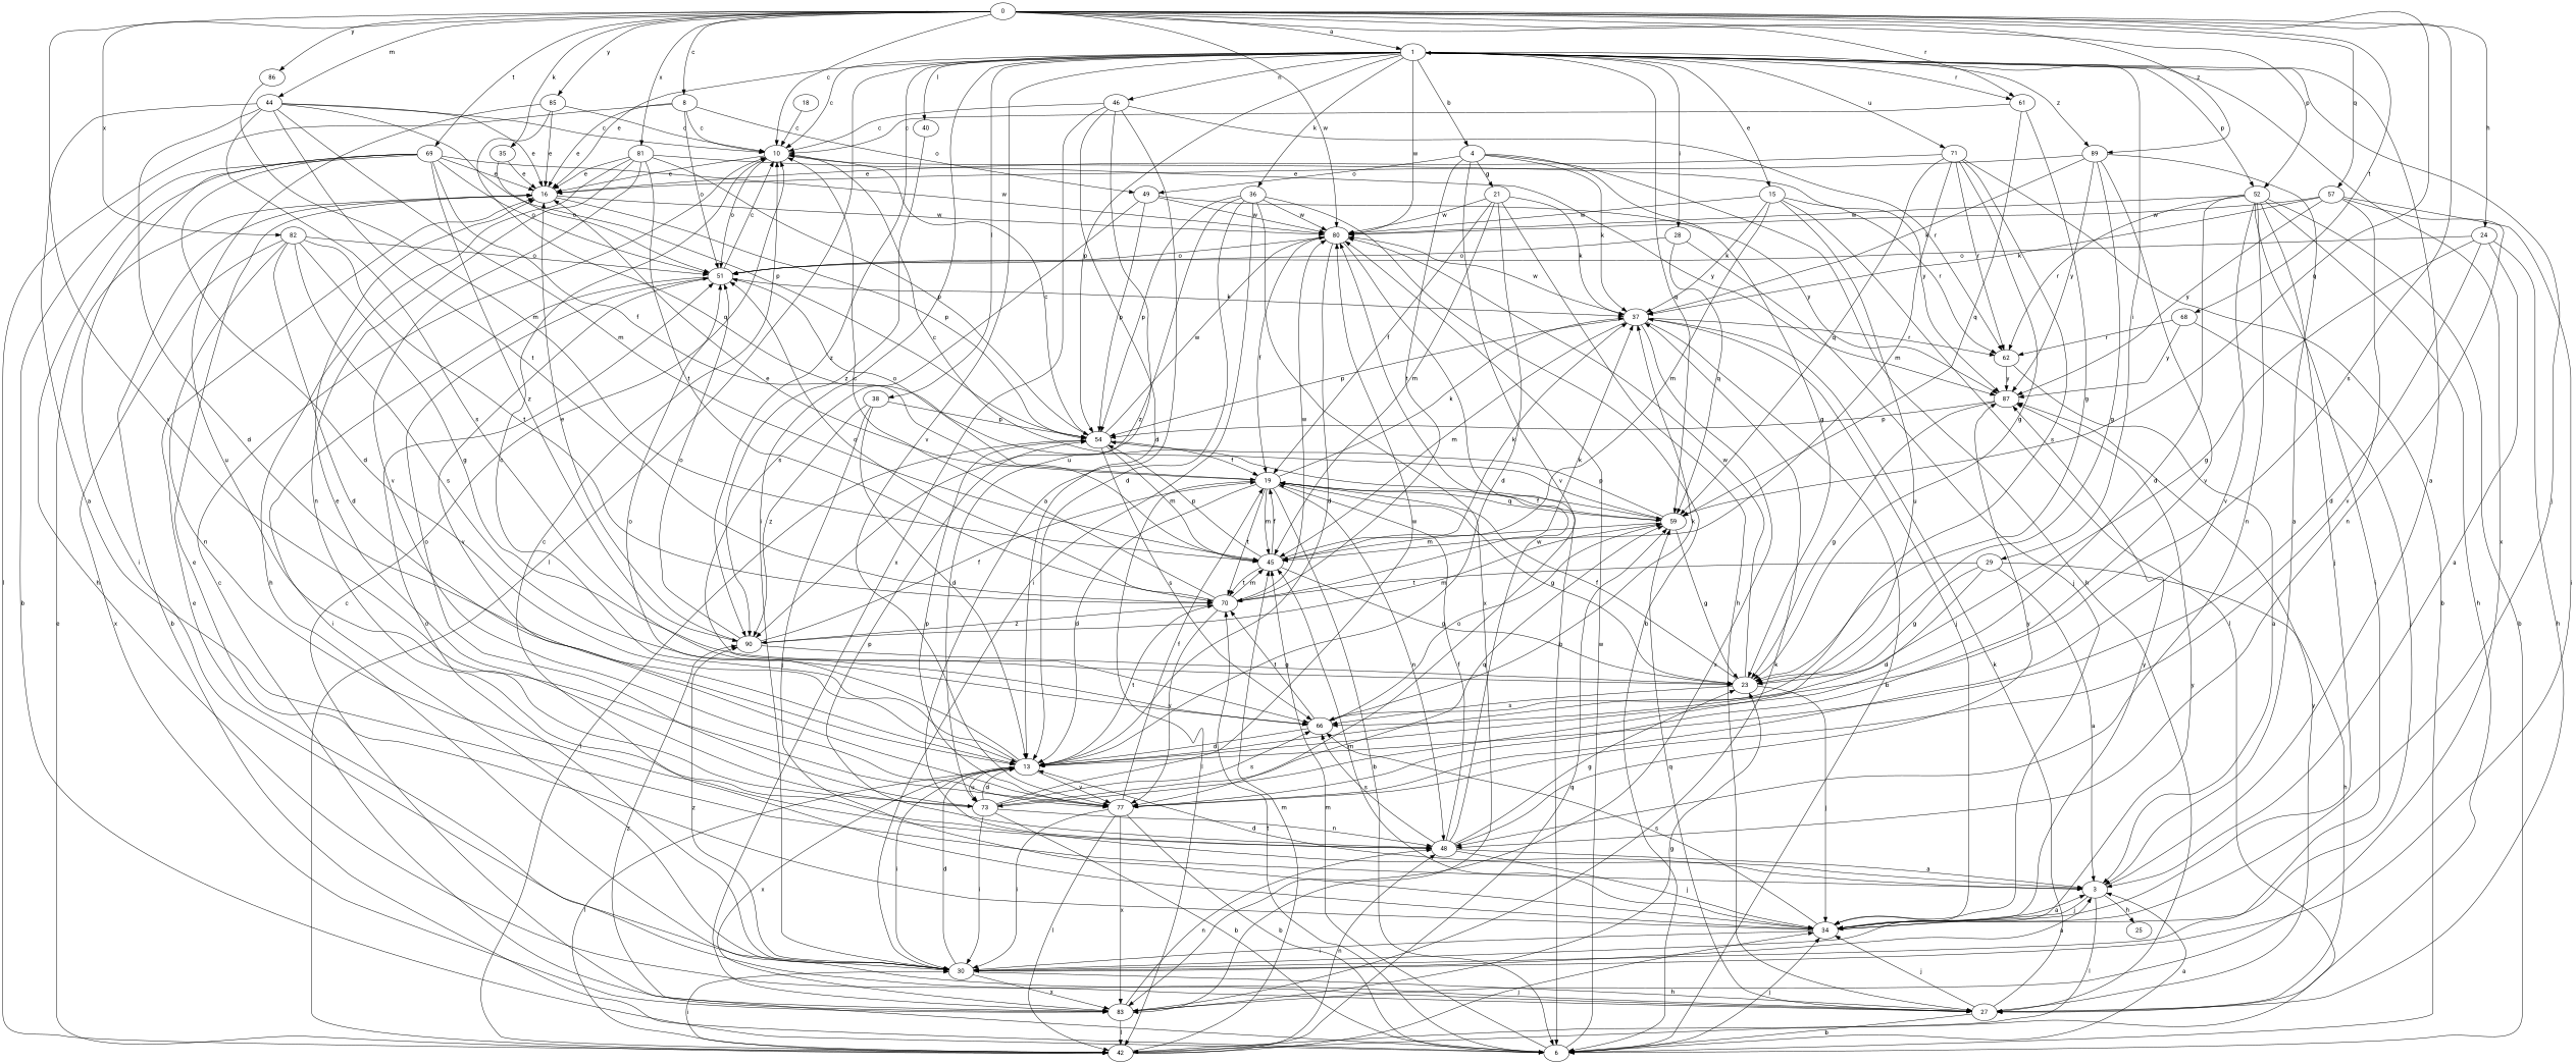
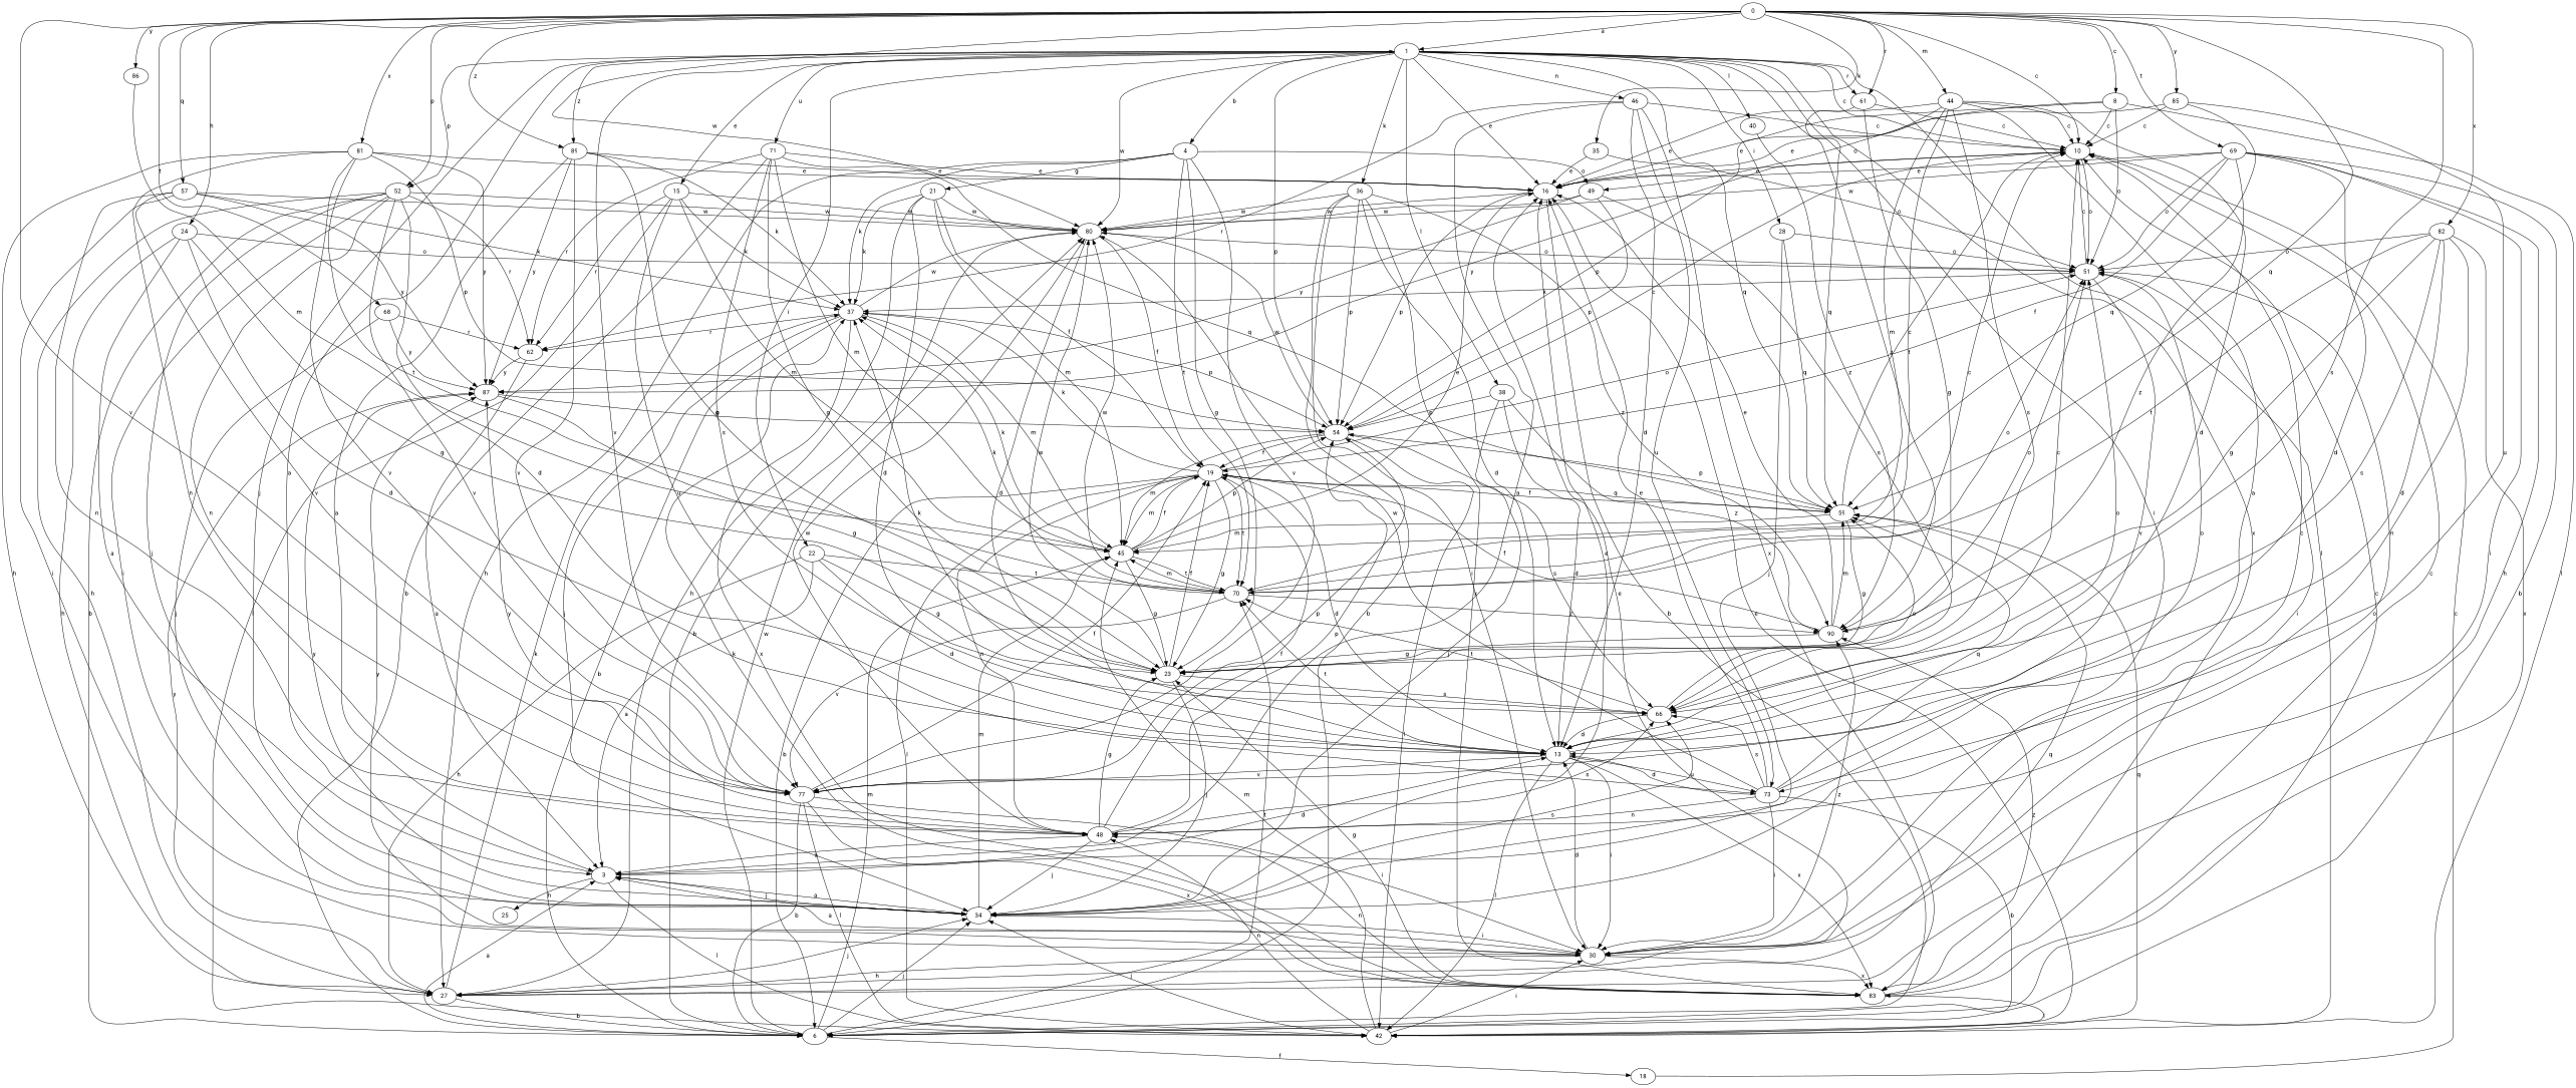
  strict digraph {
    fontname=Roboto
    node [fontname=Roboto]
    edge [fontname=Roboto]
    0
    1
    8
    10
    24
    35
    44
    52
    57
    59
    61
    66
    68
    69
    77
    80
    81
    82
    85
    86
    89
    4
    15
    16
    28
-   29
+   29 [label=22]
    30
    34
    36
    38
    40
    42
    46
    n34 [label=54]
    71
    83
    90
    49
    51
    87
    3
    13
    23
    27
    70
    45
    6
    62
    48
    37
    19
    73
    21
    25
    18
    0 -> 1 [label=a]
    0 -> 8 [label=c]
    0 -> 10 [label=c]
    0 -> 24 [label=h]
    0 -> 35 [label=k]
    0 -> 44 [label=m]
    0 -> 52 [label=p]
    0 -> 57 [label=q]
    0 -> 59 [label=q]
    0 -> 61 [label=r]
    0 -> 66 [label=s]
    0 -> 68 [label=t]
    0 -> 69 [label=t]
    0 -> 77 [label=v]
    0 -> 80 [label=w]
    0 -> 81 [label=x]
    0 -> 82 [label=x]
    0 -> 85 [label=y]
    0 -> 86 [label=y]
    0 -> 89 [label=z]
    1 -> 10 [label=c]
    1 -> 52 [label=p]
    1 -> 59 [label=q]
    1 -> 61 [label=r]
    1 -> 77 [label=v]
    1 -> 80 [label=w]
    1 -> 89 [label=z]
    1 -> 4 [label=b]
    1 -> 15 [label=e]
    1 -> 16 [label=e]
    1 -> 28 [label=i]
    1 -> 29 [label=i]
    1 -> 30 [label=i]
    1 -> 34 [label=j]
    1 -> 36 [label=k]
    1 -> 38 [label=l]
    1 -> 40 [label=l]
    1 -> 42 [label=l]
    1 -> 46 [label=n]
    1 -> n34 [label=p]
    1 -> 71 [label=u]
    1 -> 83 [label=x]
    1 -> 90 [label=z]
    8 -> 10 [label=c]
    8 -> 16 [label=e]
    8 -> 42 [label=l]
    8 -> 49 [label=o]
    8 -> 51 [label=o]
    10 -> 16 [label=e]
    10 -> 51 [label=o]
    10 -> 87 [label=y]
    24 -> 51 [label=o]
    24 -> 3 [label=a]
    24 -> 13 [label=d]
    24 -> 23 [label=g]
    24 -> 27 [label=h]
    35 -> 16 [label=e]
    35 -> 51 [label=o]
    44 -> 10 [label=c]
    44 -> 66 [label=s]
    44 -> 16 [label=e]
    44 -> n34 [label=p]
    44 -> 3 [label=a]
    44 -> 13 [label=d]
    44 -> 70 [label=t]
    44 -> 45 [label=m]
    52 -> 77 [label=v]
    52 -> 80 [label=w]
    52 -> 30 [label=i]
    52 -> 34 [label=j]
    52 -> 13 [label=d]
    52 -> 27 [label=h]
    52 -> 6 [label=b]
    52 -> 62 [label=r]
    52 -> 48 [label=n]
    57 -> 77 [label=v]
    57 -> 80 [label=w]
    57 -> 30 [label=i]
    57 -> 87 [label=y]
    57 -> 48 [label=n]
    57 -> 37 [label=k]
    59 -> 10 [label=c]
    59 -> n34 [label=p]
    59 -> 23 [label=g]
    59 -> 45 [label=m]
    59 -> 19 [label=f]
    61 -> 10 [label=c]
    61 -> 59 [label=q]
    61 -> 23 [label=g]
    66 -> 59 [label=o]
    66 -> 13 [label=d]
    66 -> 70 [label=t]
    66 -> 37 [label=k]
    68 -> 34 [label=j]
    68 -> 87 [label=y]
    68 -> 62 [label=r]
    69 -> 80 [label=w]
    69 -> 16 [label=e]
    69 -> 30 [label=i]
    69 -> 90 [label=z]
    69 -> 51 [label=o]
    69 -> 13 [label=d]
    69 -> 27 [label=h]
    69 -> 6 [label=b]
    69 -> 19 [label=f]
    77 -> 30 [label=i]
    77 -> 42 [label=l]
    77 -> n34 [label=p]
    77 -> 83 [label=x]
    77 -> 6 [label=b]
    77 -> 19 [label=f]
    80 -> 51 [label=o]
    80 -> 13 [label=d]
    80 -> 6 [label=b]
    80 -> 19 [label=f]
    81 -> 77 [label=v]
    81 -> 16 [label=e]
    81 -> n34 [label=p]
    81 -> 87 [label=y]
    81 -> 27 [label=h]
    81 -> 70 [label=t]
    81 -> 48 [label=n]
    82 -> 66 [label=s]
    82 -> 83 [label=x]
    82 -> 51 [label=o]
    82 -> 13 [label=d]
    82 -> 23 [label=g]
    82 -> 70 [label=t]
    82 -> 48 [label=n]
    85 -> 10 [label=c]
    85 -> 59 [label=q]
    85 -> 16 [label=e]
    85 -> 73 [label=u]
    86 -> 45 [label=m]
    89 -> 77 [label=v]
    89 -> 16 [label=e]
    89 -> 87 [label=y]
    89 -> 3 [label=a]
    89 -> 23 [label=g]
    89 -> 37 [label=k]
    4 -> 77 [label=v]
    4 -> 49 [label=o]
    4 -> 23 [label=g]
    4 -> 27 [label=h]
    4 -> 70 [label=t]
    4 -> 37 [label=k]
    4 -> 21 [label=g]
    15 -> 80 [label=w]
    15 -> 42 [label=l]
    15 -> 45 [label=m]
    15 -> 62 [label=r]
    15 -> 37 [label=k]
    15 -> 73 [label=u]
    16 -> 80 [label=w]
    16 -> n34 [label=p]
    16 -> 6 [label=b]
    28 -> 59 [label=q]
    28 -> 34 [label=j]
    28 -> 51 [label=o]
    29 -> 3 [label=a]
    29 -> 13 [label=d]
    29 -> 23 [label=g]
    29 -> 27 [label=h]
    29 -> 70 [label=t]
    30 -> 83 [label=x]
    30 -> 90 [label=z]
    30 -> 51 [label=o]
    30 -> 87 [label=y]
    30 -> 3 [label=a]
    30 -> 13 [label=d]
    30 -> 27 [label=h]
    34 -> 10 [label=c]
    34 -> 66 [label=s]
    34 -> 16 [label=e]
    34 -> 30 [label=i]
    34 -> 87 [label=y]
    34 -> 3 [label=a]
    34 -> 45 [label=m]
    36 -> 80 [label=w]
    36 -> 30 [label=i]
    36 -> n34 [label=p]
    36 -> 83 [label=x]
    36 -> 90 [label=z]
    36 -> 13 [label=d]
    36 -> 6 [label=b]
    38 -> 34 [label=j]
    38 -> n34 [label=p]
    38 -> 90 [label=z]
    38 -> 13 [label=d]
    40 -> 90 [label=z]
    42 -> 59 [label=q]
    42 -> 16 [label=e]
    42 -> 30 [label=i]
    42 -> 34 [label=j]
    42 -> 45 [label=m]
    42 -> 48 [label=n]
    46 -> 10 [label=c]
    46 -> 83 [label=x]
    46 -> 3 [label=a]
    46 -> 13 [label=d]
    46 -> 62 [label=r]
    46 -> 73 [label=u]
    n34 -> 10 [label=c]
    n34 -> 66 [label=s]
    n34 -> 80 [label=w]
    n34 -> 42 [label=l]
    n34 -> 45 [label=m]
    n34 -> 19 [label=f]
    71 -> 59 [label=q]
    71 -> 66 [label=s]
    71 -> 16 [label=e]
    71 -> 23 [label=g]
    71 -> 45 [label=m]
    71 -> 6 [label=b]
    71 -> 62 [label=r]
    83 -> 10 [label=c]
    83 -> 42 [label=l]
    83 -> 90 [label=z]
    83 -> 23 [label=g]
    83 -> 48 [label=n]
    83 -> 37 [label=k]
    90 -> 59 [label=m]
    90 -> 16 [label=e]
    90 -> 51 [label=o]
    90 -> 23 [label=g]
    90 -> 19 [label=f]
    49 -> 66 [label=s]
    49 -> 80 [label=w]
    49 -> n34 [label=p]
    49 -> 87 [label=y]
    51 -> 10 [label=c]
    51 -> 77 [label=v]
    51 -> 30 [label=i]
    51 -> 37 [label=k]
    87 -> n34 [label=p]
    87 -> 23 [label=g]
    3 -> 1 [label=a]
    3 -> 34 [label=j]
    3 -> 42 [label=l]
    3 -> 13 [label=d]
    3 -> 25 [label=h]
    13 -> 10 [label=c]
    13 -> 77 [label=v]
    13 -> 30 [label=i]
    13 -> 42 [label=l]
    13 -> 83 [label=x]
    13 -> 51 [label=o]
    13 -> 70 [label=t]
    13 -> 73 [label=u]
    23 -> 66 [label=s]
    23 -> 80 [label=w]
    23 -> 34 [label=j]
    23 -> 19 [label=f]
    27 -> 59 [label=q]
    27 -> 16 [label=e]
    27 -> 34 [label=j]
    27 -> 87 [label=y]
    27 -> 6 [label=b]
    27 -> 37 [label=k]
    70 -> 10 [label=c]
    70 -> 77 [label=v]
    70 -> 80 [label=w]
    70 -> 90 [label=z]
    70 -> 51 [label=o]
    70 -> 45 [label=m]
    70 -> 37 [label=k]
    45 -> 16 [label=e]
    45 -> n34 [label=p]
    45 -> 23 [label=g]
    45 -> 70 [label=t]
    45 -> 37 [label=k]
    45 -> 19 [label=f]
    6 -> 10 [label=c]
    6 -> 80 [label=w]
    6 -> 34 [label=j]
    6 -> 3 [label=a]
    6 -> 70 [label=t]
    6 -> 45 [label=m]
+   6 -> 18 [label=f]
    62 -> 87 [label=y]
    62 -> 3 [label=a]
    48 -> 66 [label=s]
    48 -> 80 [label=w]
    48 -> 34 [label=j]
    48 -> n34 [label=p]
    48 -> 87 [label=y]
    48 -> 3 [label=a]
    48 -> 23 [label=g]
    48 -> 19 [label=f]
    37 -> 80 [label=w]
    37 -> 34 [label=j]
    37 -> n34 [label=p]
    37 -> 83 [label=x]
    37 -> 45 [label=m]
    37 -> 6 [label=b]
    37 -> 62 [label=r]
    19 -> 59 [label=q]
    19 -> 42 [label=l]
    19 -> 51 [label=o]
    19 -> 13 [label=d]
    19 -> 23 [label=g]
    19 -> 70 [label=t]
    19 -> 45 [label=m]
    19 -> 6 [label=b]
    19 -> 48 [label=n]
    19 -> 37 [label=k]
    73 -> 59 [label=q]
    73 -> 66 [label=s]
    73 -> 80 [label=w]
    73 -> 16 [label=e]
    73 -> 30 [label=i]
    73 -> 51 [label=o]
    73 -> 13 [label=d]
    73 -> 6 [label=b]
    73 -> 48 [label=n]
    21 -> 80 [label=w]
    21 -> 13 [label=d]
    21 -> 27 [label=h]
    21 -> 45 [label=m]
    21 -> 37 [label=k]
    21 -> 19 [label=f]
    18 -> 10 [label=c]
  }
